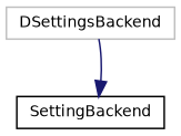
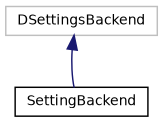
  digraph {
    rankdir=TB
    node [fillcolor=white fontname=Helvetica fontsize=10 shape=record style=filled]
    n1 [color=grey75 height=0.2 label=DSettingsBackend width=0.4]
    n2 [color=black height=0.2 label=SettingBackend width=0.4]
-   n2 -> n1 [color=midnightblue dir=back fontname=Helvetica fontsize=10 labelfontname=Helvetica labelfontsize=10 style=solid]
+   n1 -> n2 [color=midnightblue dir=back fontname=Helvetica fontsize=10 labelfontname=Helvetica labelfontsize=10 style=solid]
  }
